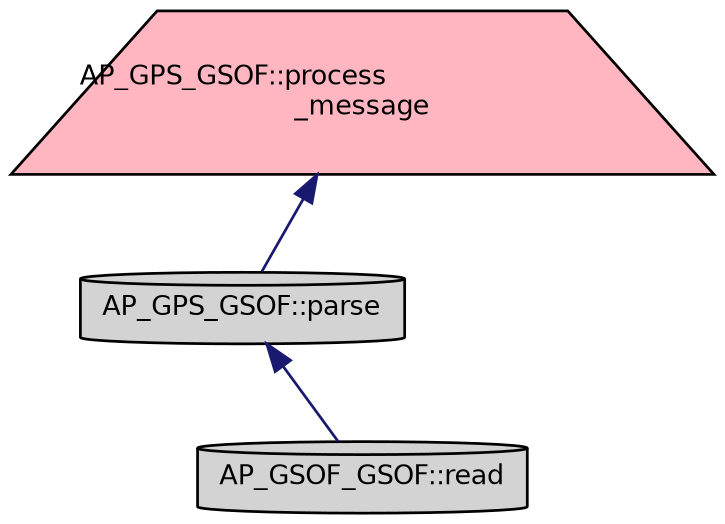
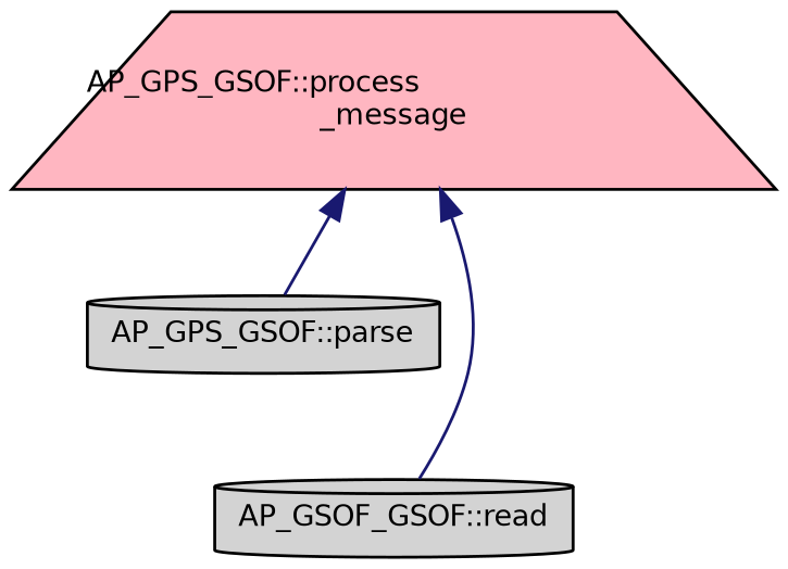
  digraph {
    rankdir=TB
    node [color=black fillcolor=lightgrey fontname=Helvetica fontsize=10 shape=cylinder style=filled]
    edge [color=midnightblue dir=back fontname=Helvetica fontsize=10 labelfontname=Helvetica labelfontsize=10 style=solid]
    n1 [fillcolor=lightpink fontcolor=black height=0.2 label="AP_GPS_GSOF::process\l_message" shape=trapezium width=0.4]
    n2 [height=0.2 label="AP_GPS_GSOF::parse" width=0.4]
    n3 [height=0.2 label="AP_GSOF_GSOF::read" width=0.4]
    n1 -> n2
-   n2 -> n3
+   n1 -> n3
  }
